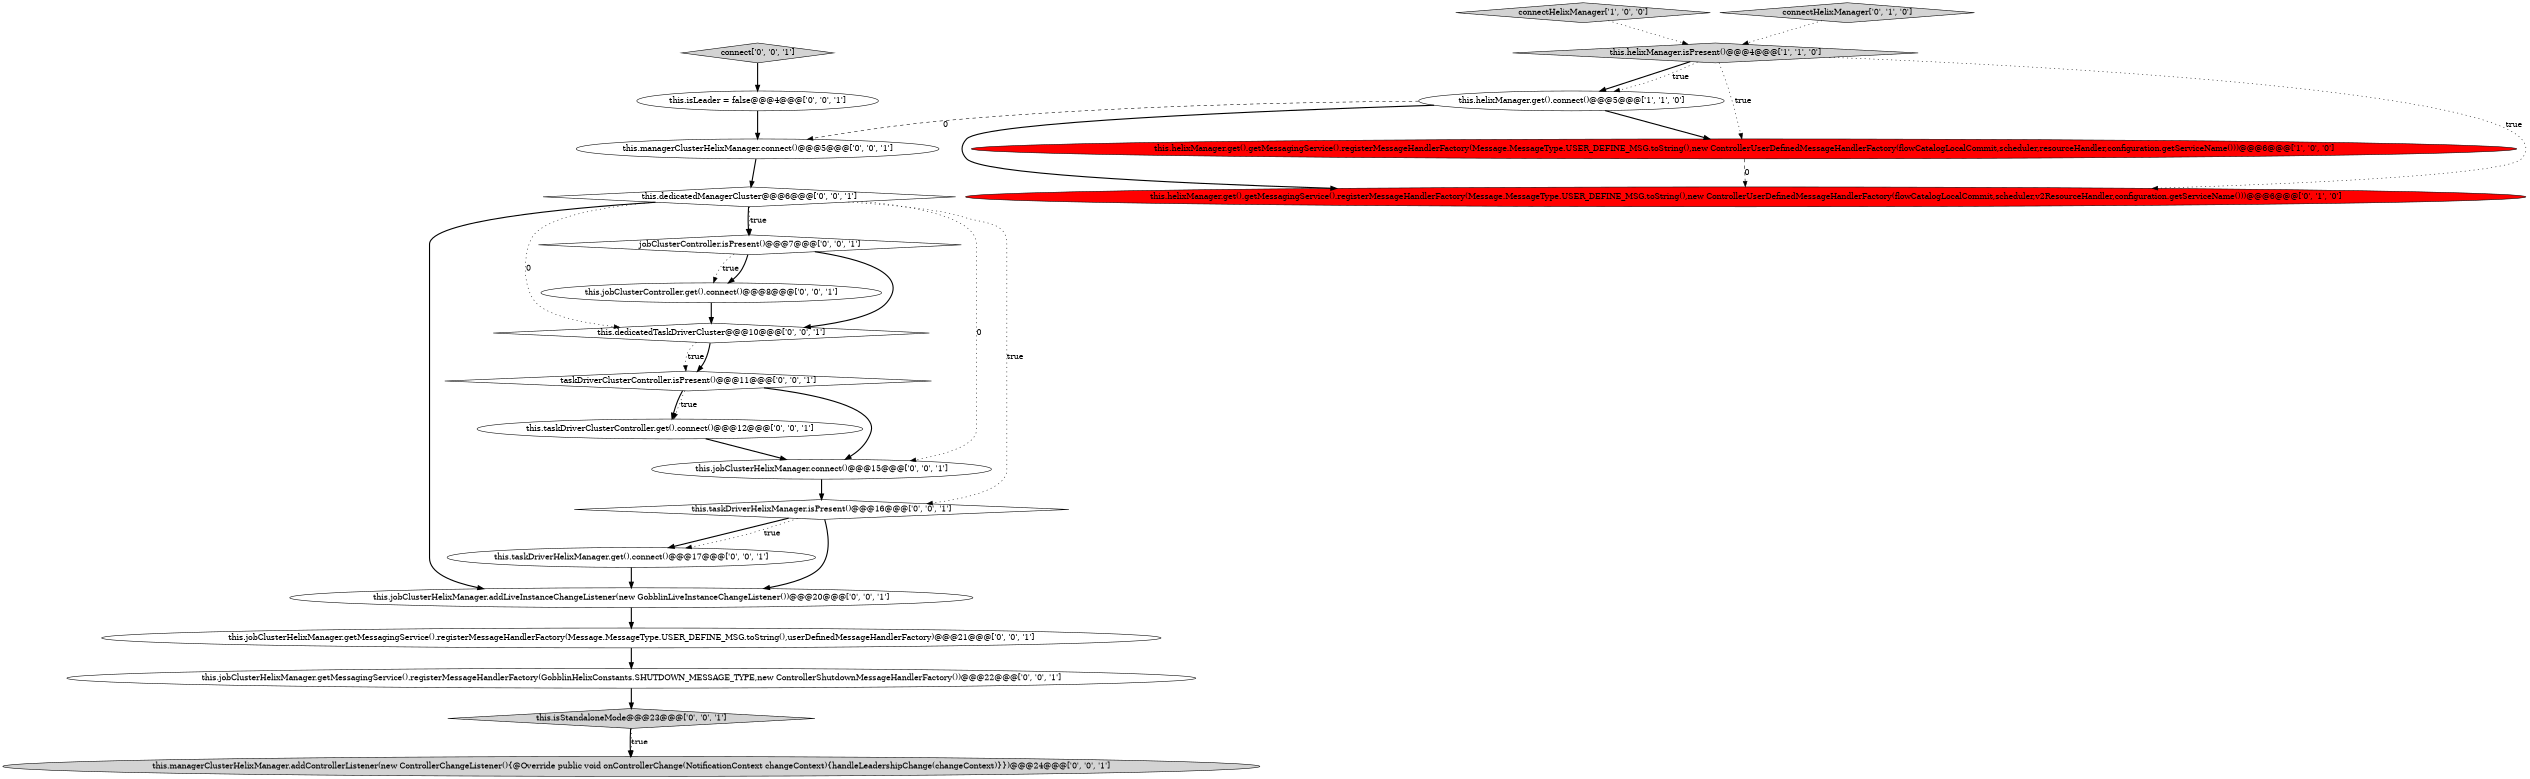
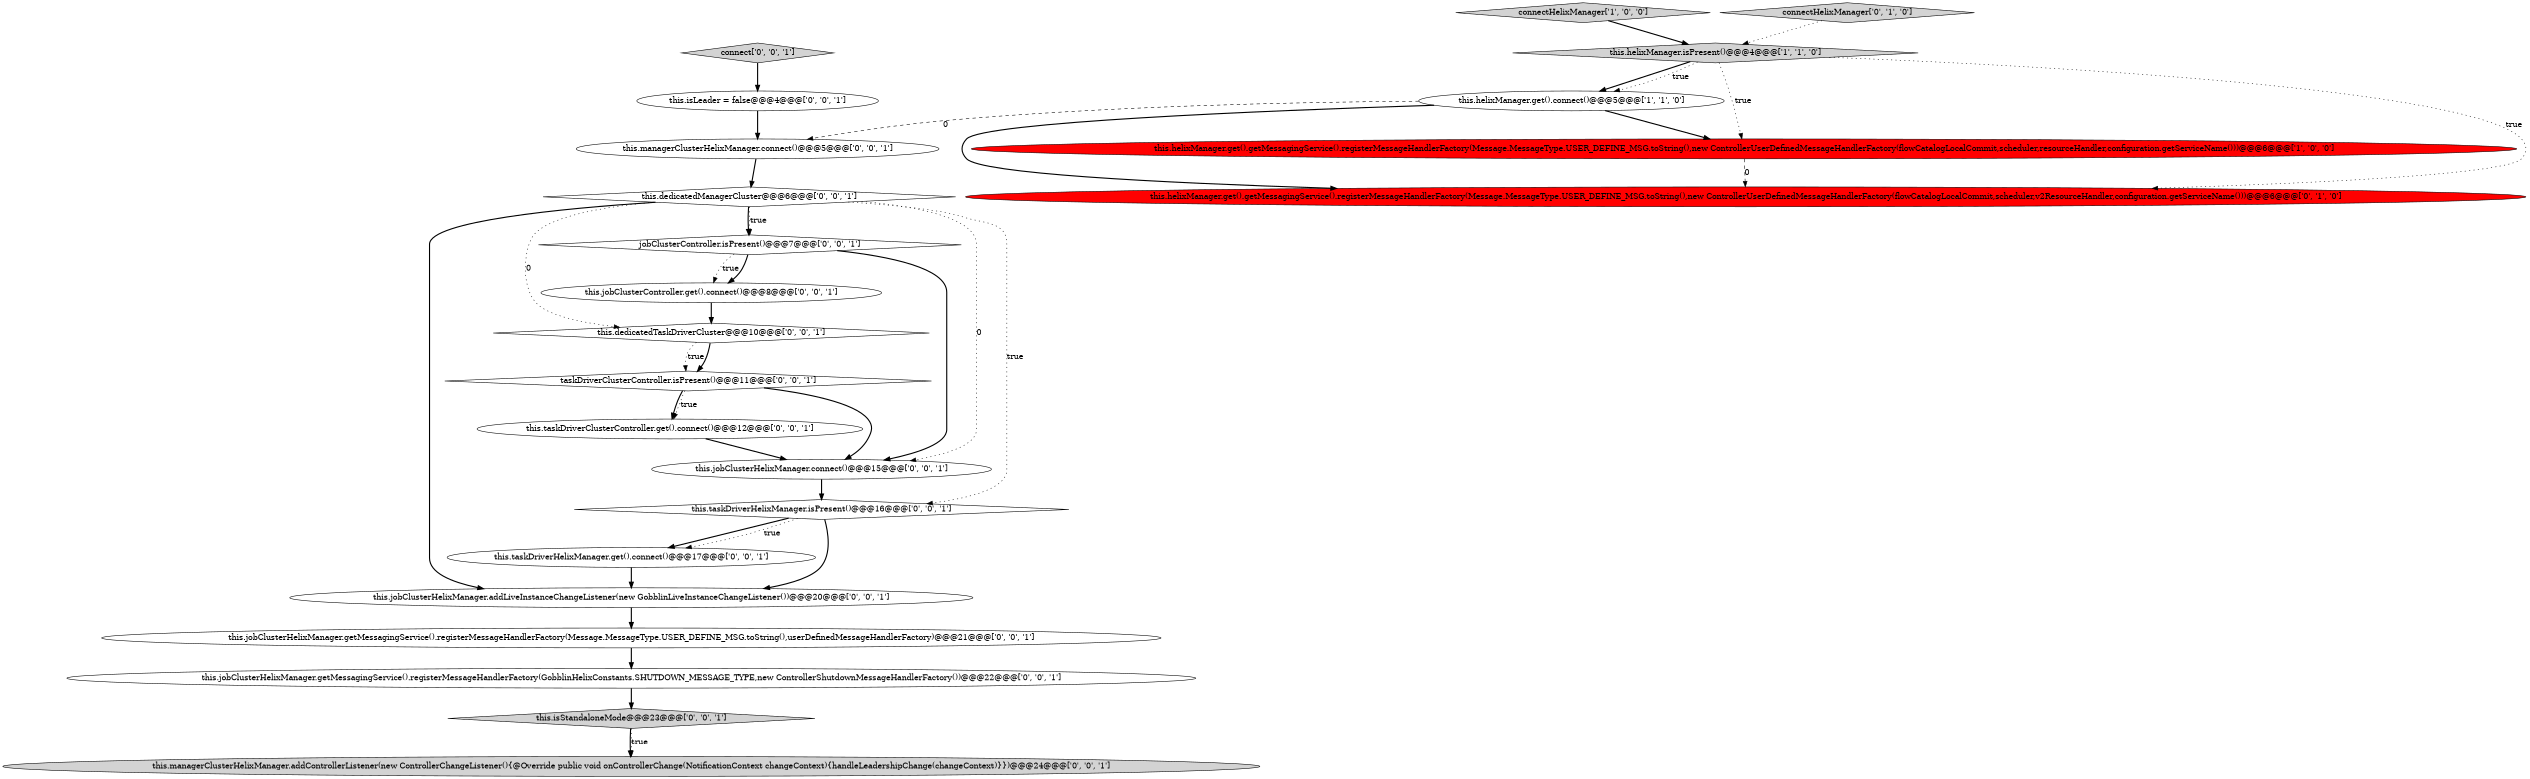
  digraph {
    node [fillcolor=white shape=ellipse style=filled]
    edge [style=bold]
    n1 [label="this.jobClusterHelixManager.getMessagingService().registerMessageHandlerFactory(GobblinHelixConstants.SHUTDOWN_MESSAGE_TYPE,new ControllerShutdownMessageHandlerFactory())@@@22@@@['0', '0', '1']"]
    n2 [fillcolor=lightgray label="this.isStandaloneMode@@@23@@@['0', '0', '1']" shape=diamond]
    n3 [fillcolor=lightgray label="this.managerClusterHelixManager.addControllerListener(new ControllerChangeListener(){@Override public void onControllerChange(NotificationContext changeContext){handleLeadershipChange(changeContext)}})@@@24@@@['0', '0', '1']"]
    n4 [label="this.dedicatedManagerCluster@@@6@@@['0', '0', '1']" shape=diamond]
    n5 [label="this.dedicatedTaskDriverCluster@@@10@@@['0', '0', '1']" shape=diamond]
    n6 [label="this.jobClusterHelixManager.addLiveInstanceChangeListener(new GobblinLiveInstanceChangeListener())@@@20@@@['0', '0', '1']"]
    n7 [label="this.jobClusterHelixManager.connect()@@@15@@@['0', '0', '1']"]
    n8 [label="this.taskDriverHelixManager.isPresent()@@@16@@@['0', '0', '1']" shape=diamond]
    n9 [label="jobClusterController.isPresent()@@@7@@@['0', '0', '1']" shape=diamond]
    n10 [label="taskDriverClusterController.isPresent()@@@11@@@['0', '0', '1']" shape=diamond]
    n11 [label="this.jobClusterHelixManager.getMessagingService().registerMessageHandlerFactory(Message.MessageType.USER_DEFINE_MSG.toString(),userDefinedMessageHandlerFactory)@@@21@@@['0', '0', '1']"]
    n12 [label="this.taskDriverHelixManager.get().connect()@@@17@@@['0', '0', '1']"]
    n13 [label="this.jobClusterController.get().connect()@@@8@@@['0', '0', '1']"]
    n14 [label="this.taskDriverClusterController.get().connect()@@@12@@@['0', '0', '1']"]
    n15 [label="this.isLeader = false@@@4@@@['0', '0', '1']"]
    n16 [label="this.managerClusterHelixManager.connect()@@@5@@@['0', '0', '1']"]
    n17 [fillcolor=red label="this.helixManager.get().getMessagingService().registerMessageHandlerFactory(Message.MessageType.USER_DEFINE_MSG.toString(),new ControllerUserDefinedMessageHandlerFactory(flowCatalogLocalCommit,scheduler,resourceHandler,configuration.getServiceName()))@@@6@@@['1', '0', '0']"]
    n18 [fillcolor=red label="this.helixManager.get().getMessagingService().registerMessageHandlerFactory(Message.MessageType.USER_DEFINE_MSG.toString(),new ControllerUserDefinedMessageHandlerFactory(flowCatalogLocalCommit,scheduler,v2ResourceHandler,configuration.getServiceName()))@@@6@@@['0', '1', '0']"]
    n19 [fillcolor=lightgray label="this.helixManager.isPresent()@@@4@@@['1', '1', '0']" shape=diamond]
    n20 [label="this.helixManager.get().connect()@@@5@@@['1', '1', '0']"]
    n21 [fillcolor=lightgray label="connectHelixManager['1', '0', '0']" shape=diamond]
    n22 [fillcolor=lightgray label="connect['0', '0', '1']" shape=diamond]
    n23 [fillcolor=lightgray label="connectHelixManager['0', '1', '0']" shape=diamond]
    n1 -> n2
    n2 -> n3
    n2 -> n3 [label=true style=dotted]
    n4 -> n5 [label=0 style=dotted]
    n4 -> n6
    n4 -> n7 [label=0 style=dotted]
    n4 -> n8 [label=true style=dotted]
    n4 -> n9
    n4 -> n9 [label=true style=dotted]
    n5 -> n10 [label=true style=dotted]
    n5 -> n10
    n6 -> n11
    n7 -> n8
    n8 -> n6
    n8 -> n12
    n8 -> n12 [label=true style=dotted]
-   n9 -> n5
+   n9 -> n7
    n9 -> n13 [label=true style=dotted]
    n9 -> n13
    n10 -> n7
    n10 -> n14 [label=true style=dotted]
    n10 -> n14
    n11 -> n1
    n12 -> n6
    n13 -> n5
    n14 -> n7
    n15 -> n16
    n16 -> n4
    n17 -> n18 [label=0 style=dashed]
    n19 -> n17 [label=true style=dotted]
    n19 -> n18 [label=true style=dotted]
    n19 -> n20
    n19 -> n20 [label=true style=dotted]
    n20 -> n16 [label=0 style=dashed]
    n20 -> n17
    n20 -> n18
-   n21 -> n19 [style=dotted]
+   n21 -> n19
    n22 -> n15
    n23 -> n19 [style=dotted]
  }
